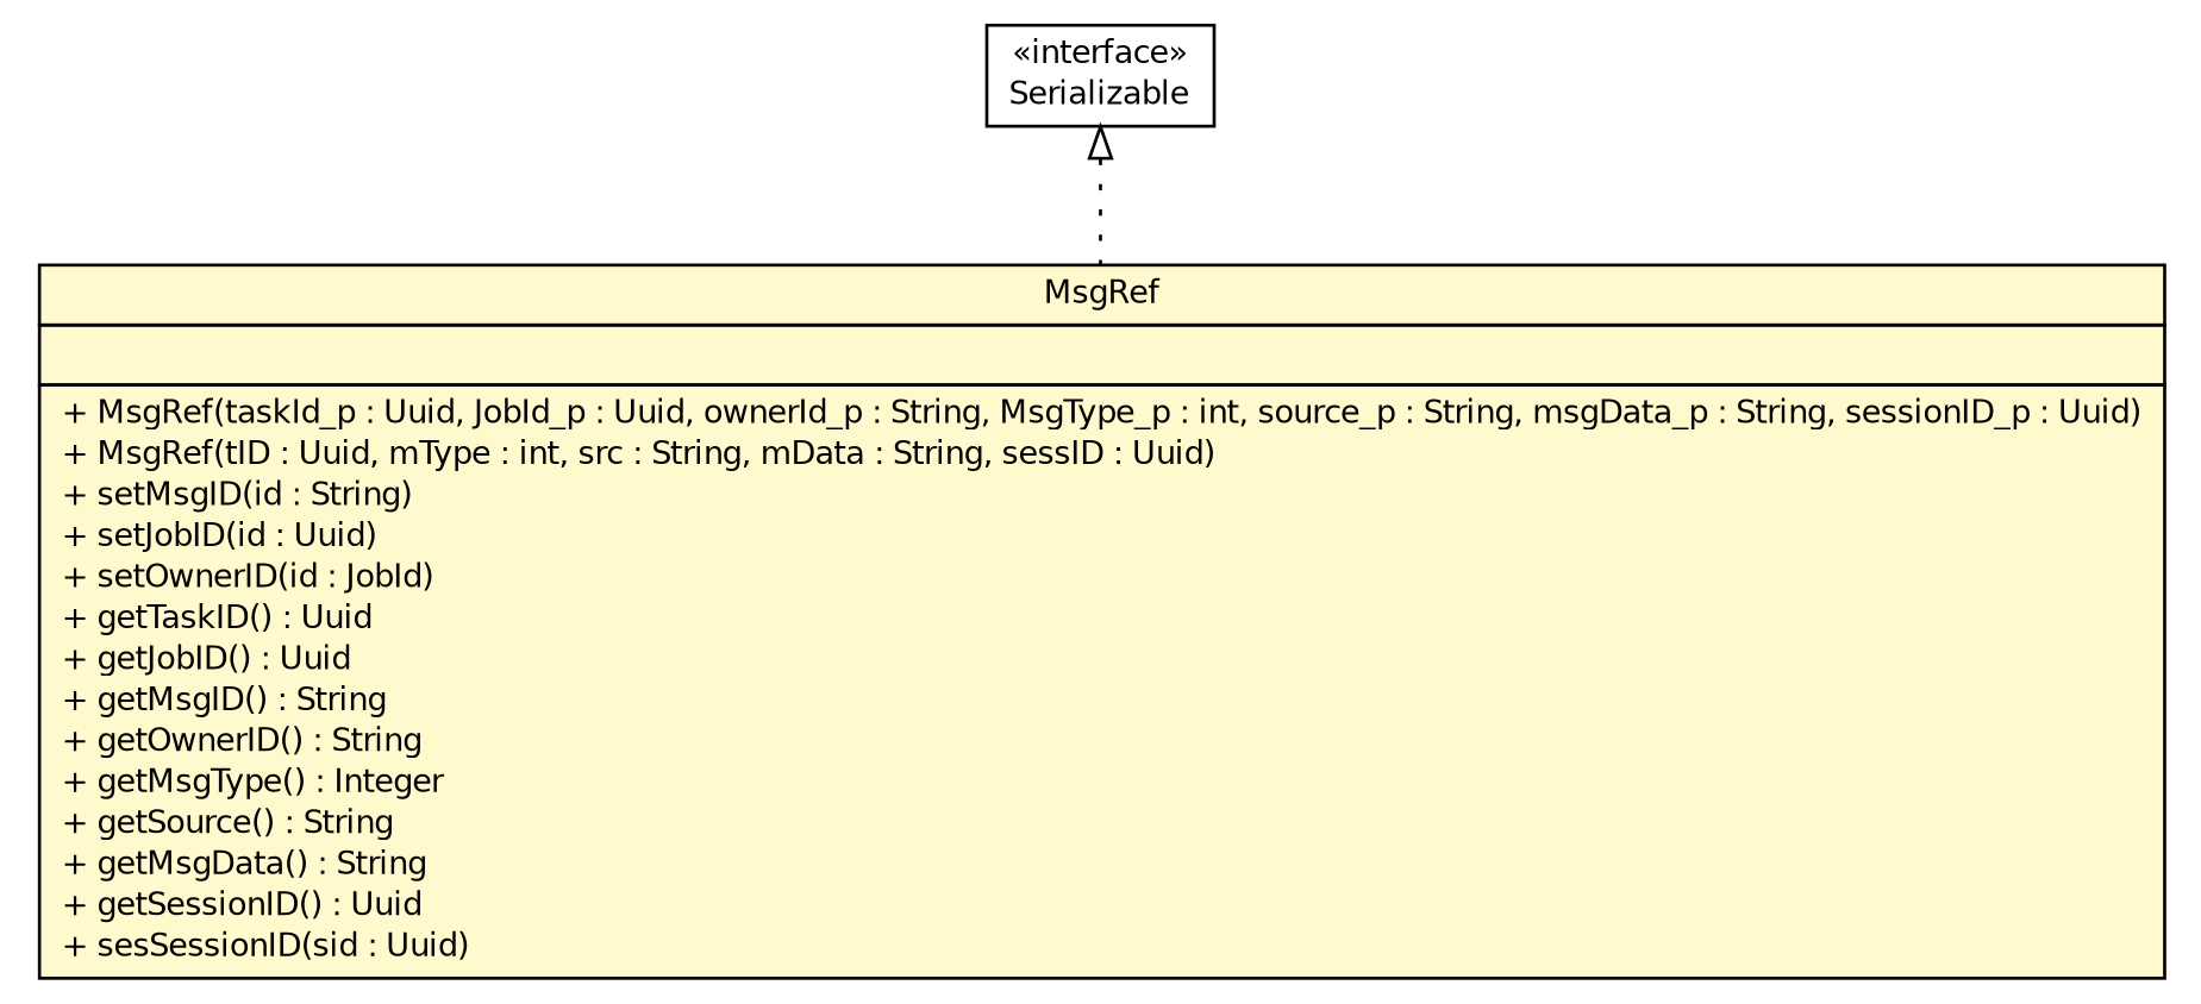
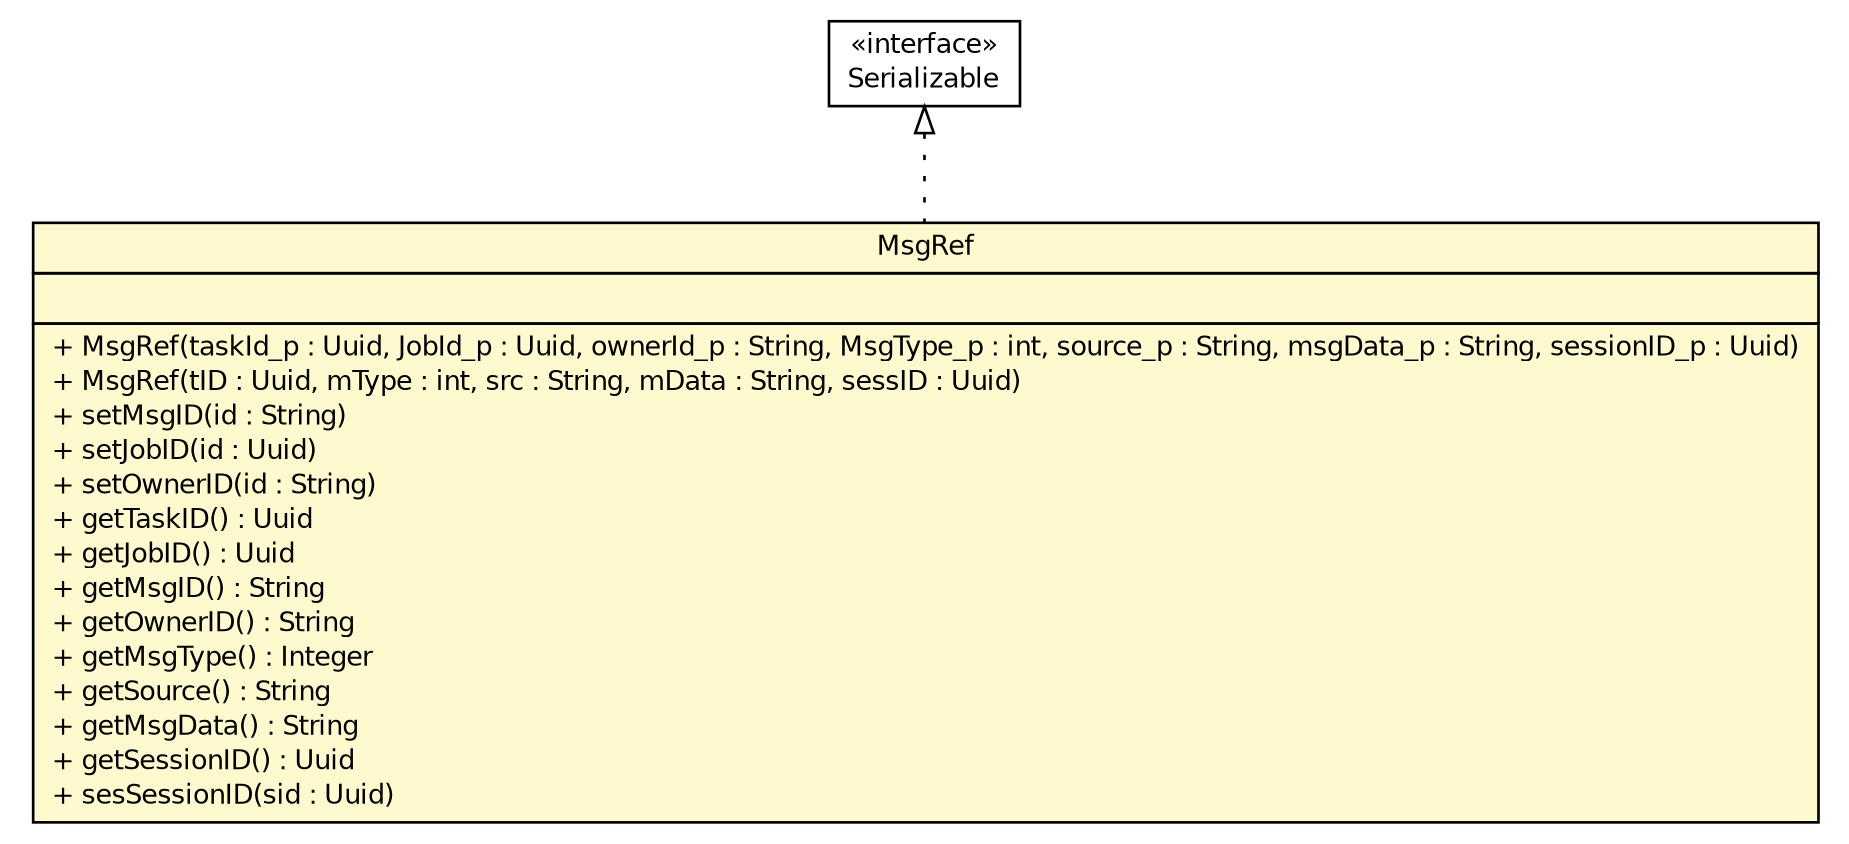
  digraph {
    nodesep=0.25
    ranksep=0.5
    node [fontcolor=black fontname=Helvetica fontsize=10.0 shape=plaintext]
-   n1 [label=<<table title="sorcer.core.misc.MsgRef" border="0" cellborder="1" cellspacing="0" cellpadding="2" port="p" bgcolor="lemonChiffon" href="./MsgRef.html"> 		<tr><td><table border="0" cellspacing="0" cellpadding="1"> <tr><td align="center" balign="center"> MsgRef </td></tr> 		</table></td></tr> 		<tr><td><table border="0" cellspacing="0" cellpadding="1"> <tr><td align="left" balign="left">  </td></tr> 		</table></td></tr> 		<tr><td><table border="0" cellspacing="0" cellpadding="1"> <tr><td align="left" balign="left"> + MsgRef(taskId_p : Uuid, JobId_p : Uuid, ownerId_p : String, MsgType_p : int, source_p : String, msgData_p : String, sessionID_p : Uuid) </td></tr> <tr><td align="left" balign="left"> + MsgRef(tID : Uuid, mType : int, src : String, mData : String, sessID : Uuid) </td></tr> <tr><td align="left" balign="left"> + setMsgID(id : String) </td></tr> <tr><td align="left" balign="left"> + setJobID(id : Uuid) </td></tr> <tr><td align="left" balign="left"> + setOwnerID(id : JobId) </td></tr> <tr><td align="left" balign="left"> + getTaskID() : Uuid </td></tr> <tr><td align="left" balign="left"> + getJobID() : Uuid </td></tr> <tr><td align="left" balign="left"> + getMsgID() : String </td></tr> <tr><td align="left" balign="left"> + getOwnerID() : String </td></tr> <tr><td align="left" balign="left"> + getMsgType() : Integer </td></tr> <tr><td align="left" balign="left"> + getSource() : String </td></tr> <tr><td align="left" balign="left"> + getMsgData() : String </td></tr> <tr><td align="left" balign="left"> + getSessionID() : Uuid </td></tr> <tr><td align="left" balign="left"> + sesSessionID(sid : Uuid) </td></tr> 		</table></td></tr> 		</table>>]
+   n1 [label=<<table title="sorcer.core.misc.MsgRef" border="0" cellborder="1" cellspacing="0" cellpadding="2" port="p" bgcolor="lemonChiffon" href="./MsgRef.html"> 		<tr><td><table border="0" cellspacing="0" cellpadding="1"> <tr><td align="center" balign="center"> MsgRef </td></tr> 		</table></td></tr> 		<tr><td><table border="0" cellspacing="0" cellpadding="1"> <tr><td align="left" balign="left">  </td></tr> 		</table></td></tr> 		<tr><td><table border="0" cellspacing="0" cellpadding="1"> <tr><td align="left" balign="left"> + MsgRef(taskId_p : Uuid, JobId_p : Uuid, ownerId_p : String, MsgType_p : int, source_p : String, msgData_p : String, sessionID_p : Uuid) </td></tr> <tr><td align="left" balign="left"> + MsgRef(tID : Uuid, mType : int, src : String, mData : String, sessID : Uuid) </td></tr> <tr><td align="left" balign="left"> + setMsgID(id : String) </td></tr> <tr><td align="left" balign="left"> + setJobID(id : Uuid) </td></tr> <tr><td align="left" balign="left"> + setOwnerID(id : String) </td></tr> <tr><td align="left" balign="left"> + getTaskID() : Uuid </td></tr> <tr><td align="left" balign="left"> + getJobID() : Uuid </td></tr> <tr><td align="left" balign="left"> + getMsgID() : String </td></tr> <tr><td align="left" balign="left"> + getOwnerID() : String </td></tr> <tr><td align="left" balign="left"> + getMsgType() : Integer </td></tr> <tr><td align="left" balign="left"> + getSource() : String </td></tr> <tr><td align="left" balign="left"> + getMsgData() : String </td></tr> <tr><td align="left" balign="left"> + getSessionID() : Uuid </td></tr> <tr><td align="left" balign="left"> + sesSessionID(sid : Uuid) </td></tr> 		</table></td></tr> 		</table>>]
    n2 [label=<<table title="java.io.Serializable" border="0" cellborder="1" cellspacing="0" cellpadding="2" port="p" href="http://docs.oracle.com/javase/7/docs/api/java/io/Serializable.html"> 		<tr><td><table border="0" cellspacing="0" cellpadding="1"> <tr><td align="center" balign="center"> &#171;interface&#187; </td></tr> <tr><td align="center" balign="center"> Serializable </td></tr> 		</table></td></tr> 		</table>>]
    n2 -> n1 [arrowtail=empty dir=back fontname=Helvetica fontsize=10 headport=p labelfontname=Helvetica labelfontsize=10 style=dotted tailport=p]
  }
